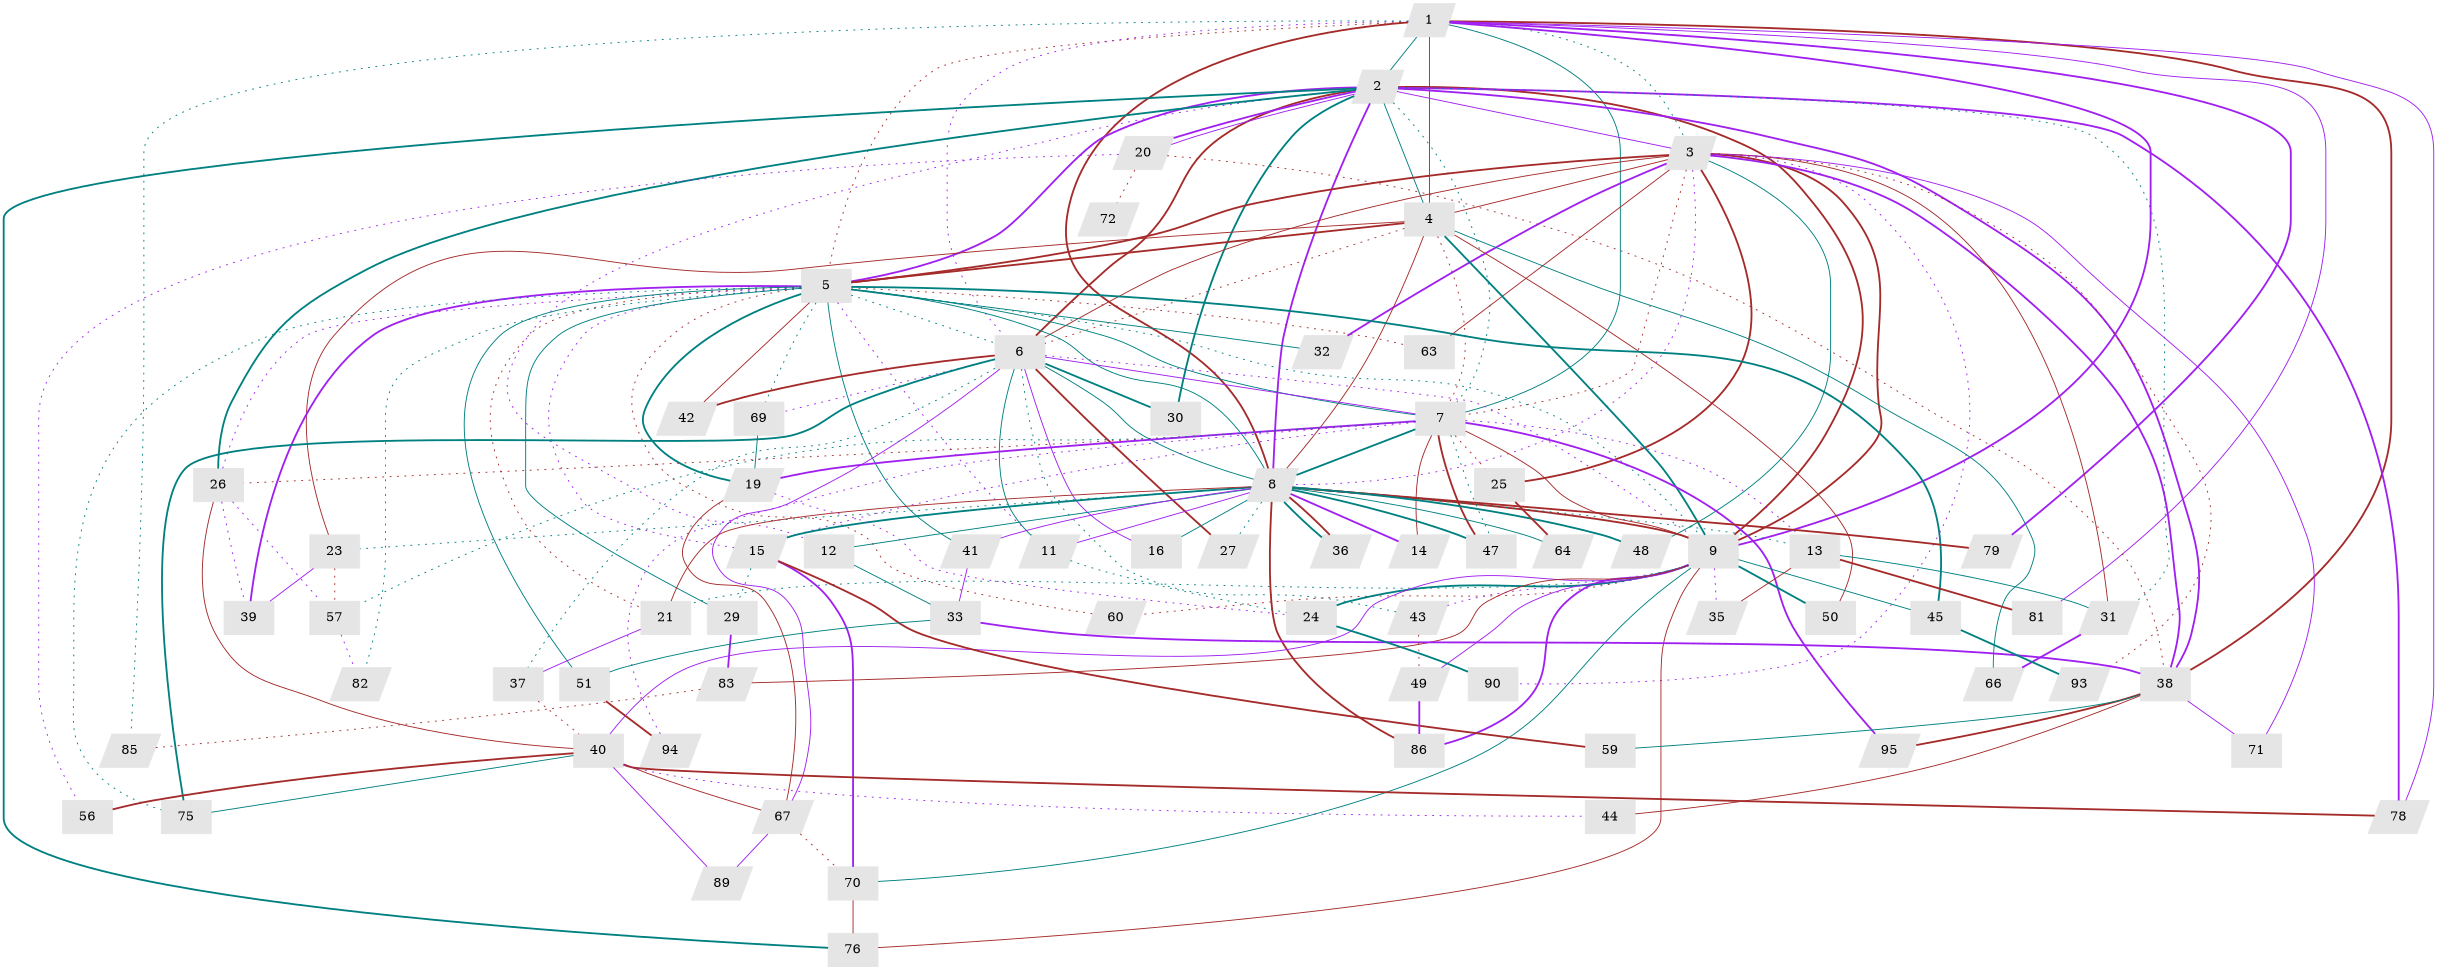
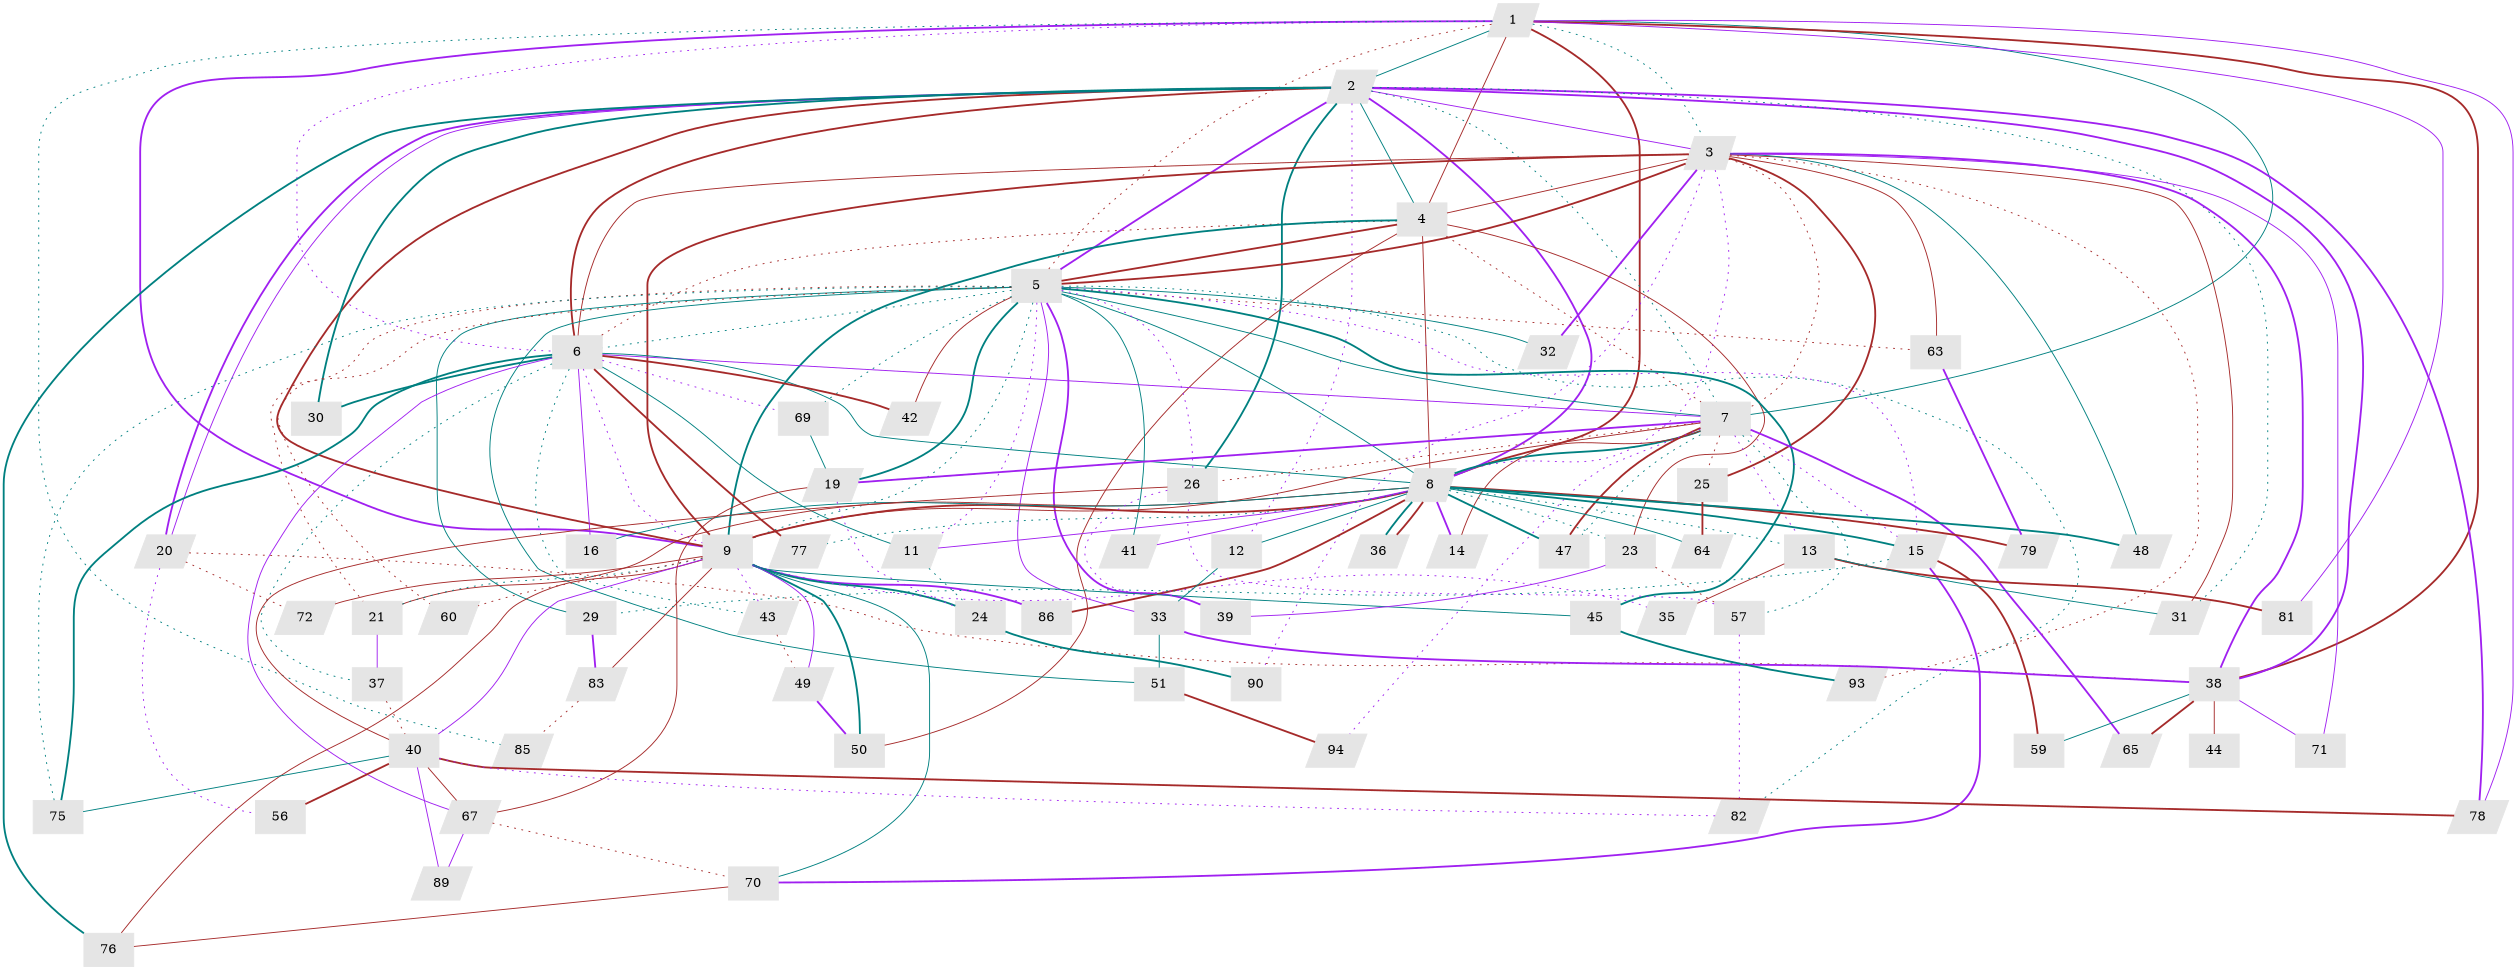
  graph {
    node [color=gray90 shape=box style=filled]
    edge [color=brown style=solid]
    1 [shape=parallelogram super="+10"]
    2 [shape=parallelogram super="+52"]
    3 [shape=parallelogram super="+73"]
    4 [super="+95"]
    5 [super="+17"]
    6 [super="+25"]
    7 [super="+96"]
    8 [shape=parallelogram super="+61"]
    9 [super="+77"]
    38 [super="+55"]
    78 [shape=parallelogram super="+88"]
    79 [shape=parallelogram]
    81
    85 [shape=parallelogram]
    12
    20 [shape=parallelogram super="+62"]
    26 [super="+46"]
    30
    31 [shape=parallelogram]
    76 [super="+92"]
    n21 [label=25]
    32 [shape=parallelogram]
    48 [shape=parallelogram]
    63
    71
    90
    93 [shape=parallelogram]
    23 [super="+34"]
    50
-   66 [shape=parallelogram]
    19 [shape=parallelogram super="+22"]
    11 [shape=parallelogram super="+68"]
    15 [shape=parallelogram super="+18"]
    21 [super="+53"]
    29
    33 [super="+58"]
    39 [super="+54"]
    41 [shape=parallelogram]
    42 [shape=parallelogram]
    45
    51
    60 [shape=parallelogram]
    69
    75 [super="+87"]
    82 [shape=parallelogram]
    16
-   27 [shape=parallelogram]
+   27 [shape=parallelogram label=77]
    37
    43 [shape=parallelogram]
    67 [shape=parallelogram super="+98"]
    13 [super="+99"]
    14 [shape=parallelogram]
    47 [super="+74"]
    57 [super="+91"]
-   65 [shape=parallelogram label=95]
+   65 [shape=parallelogram]
    94 [shape=parallelogram]
    36 [shape=parallelogram]
    64 [shape=parallelogram]
    86
    24 [super="+97"]
    35 [shape=parallelogram]
    40 [super="+80"]
    49 [shape=parallelogram]
    70 [super="+84"]
    72 [shape=parallelogram]
    83 [shape=parallelogram]
    59
    44
    56
    89 [shape=parallelogram]
    1 -- 2 [color=teal weight=2]
    1 -- 3 [color=teal style=dotted weight=2]
    1 -- 4 [weight=2]
    1 -- 5 [style=dotted weight=2]
    1 -- 6 [color=purple style=dotted weight=3]
    1 -- 7 [color=teal weight=2]
    1 -- 8 [style=bold weight=2]
    1 -- 9 [color=purple style=bold weight=2]
    1 -- 38 [style=bold]
    1 -- 78 [color=purple]
-   1 -- 79 [color=purple style=bold]
+   63 -- 79 [color=purple style=bold]
    1 -- 81 [color=purple]
    1 -- 85 [color=teal style=dotted]
    2 -- 3 [color=purple]
    2 -- 4 [color=teal]
    2 -- 5 [color=purple style=bold]
    2 -- 6 [style=bold]
    2 -- 7 [color=teal style=dotted]
    2 -- 8 [color=purple style=bold]
    2 -- 9 [style=bold weight=2]
    2 -- 38 [color=purple style=bold]
    2 -- 78 [color=purple style=bold]
    2 -- 12 [color=purple style=dotted]
    2 -- 20 [color=purple style=bold]
    2 -- 20 [color=purple]
    2 -- 26 [color=teal style=bold]
    2 -- 30 [color=teal style=bold]
    2 -- 31 [color=teal style=dotted]
    2 -- 76 [color=teal style=bold]
    3 -- 4
    3 -- 5 [style=bold]
    3 -- 6
    3 -- 7 [style=dotted]
    3 -- 8 [color=purple style=dotted]
    3 -- 9 [style=bold weight=2]
    3 -- 38 [color=purple style=bold]
    3 -- 31
    3 -- n21 [style=bold]
    3 -- 32 [color=purple style=bold]
    3 -- 48 [color=teal]
    3 -- 63
    3 -- 71 [color=purple]
    3 -- 90 [color=purple style=dotted]
    3 -- 93 [style=dotted]
    4 -- 5 [style=bold]
    4 -- 6 [style=dotted]
    4 -- 7 [style=dotted]
    4 -- 8
    4 -- 9 [color=teal style=bold]
    4 -- 23
    4 -- 50
-   4 -- 66 [color=teal]
    5 -- 6 [color=teal style=dotted]
    5 -- 7 [color=teal]
    5 -- 8 [color=teal]
    5 -- 9 [color=teal style=dotted]
    5 -- 26 [color=purple style=dotted]
    5 -- 32 [color=teal]
    5 -- 63 [style=dotted]
    5 -- 19 [color=teal style=bold]
    5 -- 11 [color=purple style=dotted]
    5 -- 15 [color=purple style=dotted]
    5 -- 21 [style=dotted]
    5 -- 29 [color=teal]
-   41 -- 33 [color=purple]
+   5 -- 33 [color=purple]
    5 -- 39 [color=purple style=bold]
    5 -- 41 [color=teal]
    5 -- 42
    5 -- 45 [color=teal style=bold]
    5 -- 51 [color=teal]
    5 -- 60 [style=dotted]
    5 -- 69 [color=teal style=dotted]
    5 -- 75 [color=teal style=dotted]
    5 -- 82 [color=teal style=dotted]
    6 -- 7 [color=purple]
    6 -- 8 [color=teal weight=2]
    6 -- 9 [color=purple style=dotted]
    6 -- 30 [color=teal style=bold]
    6 -- 11 [color=teal]
    6 -- 42 [style=bold]
    6 -- 69 [color=purple style=dotted]
    6 -- 75 [color=teal style=bold]
    6 -- 16 [color=purple]
    6 -- 27 [style=bold]
    6 -- 37 [color=teal style=dotted]
    6 -- 43 [color=teal style=dotted]
    6 -- 67 [color=purple]
    7 -- 8 [color=teal style=bold]
    7 -- 9
    7 -- 26 [style=dotted]
    7 -- n21 [style=dotted]
    7 -- 19 [color=purple style=bold]
    7 -- 15 [color=purple style=dotted]
    7 -- 13 [color=purple style=dotted]
    7 -- 14
    7 -- 47 [style=bold]
    7 -- 47 [color=teal style=dotted]
    7 -- 57 [color=teal style=dotted]
    7 -- 65 [color=purple style=bold]
    7 -- 94 [color=purple style=dotted]
    8 -- 9 [style=bold]
    8 -- 79 [style=bold]
    8 -- 12 [color=teal]
    8 -- 48 [color=teal style=bold]
    8 -- 23 [color=teal style=dotted weight=2]
    8 -- 11 [color=purple]
    8 -- 15 [color=teal style=bold]
    8 -- 21
    8 -- 41 [color=purple]
    8 -- 16 [color=teal]
    8 -- 27 [color=teal style=dotted]
    8 -- 13 [color=teal style=dotted]
    8 -- 14 [color=purple style=bold]
    8 -- 47 [color=teal style=bold]
    8 -- 36 [color=teal style=bold]
    8 -- 36 [style=bold]
    8 -- 64 [color=teal]
    8 -- 86 [style=bold]
    9 -- 76
    9 -- 50 [color=teal style=bold]
    9 -- 21 [color=teal style=dotted]
    9 -- 45 [color=teal]
    9 -- 60 [style=dotted]
    9 -- 43 [color=purple style=dotted]
    9 -- 86 [color=purple style=bold]
    9 -- 24 [color=teal style=bold]
    9 -- 35 [color=purple style=dotted]
    9 -- 40 [color=purple]
    9 -- 49 [color=purple]
    9 -- 70 [color=teal]
+   9 -- 72
    9 -- 83
    38 -- 71 [color=purple]
    38 -- 65 [style=bold]
    38 -- 59 [color=teal]
    38 -- 44
    12 -- 33 [color=teal]
    20 -- 38 [style=dotted]
    20 -- 72 [style=dotted]
    20 -- 56 [color=purple style=dotted]
    26 -- 39 [color=purple style=dotted]
    26 -- 57 [color=purple style=dotted]
    26 -- 40
-   31 -- 66 [color=purple style=bold]
    n21 -- 64 [style=bold]
    23 -- 39 [color=purple]
    23 -- 57 [style=dotted]
    19 -- 67
    19 -- 24 [color=purple style=dotted]
    11 -- 24 [color=teal style=dotted]
    15 -- 29 [color=teal style=dotted]
    15 -- 70 [color=purple style=bold]
    15 -- 59 [style=bold]
    21 -- 37 [color=purple]
    29 -- 83 [color=purple style=bold]
    33 -- 38 [color=purple style=bold]
    33 -- 51 [color=teal]
    45 -- 93 [color=teal style=bold]
    51 -- 94 [style=bold]
    69 -- 19 [color=teal weight=2]
    37 -- 40 [style=dotted]
    43 -- 49 [style=dotted]
    67 -- 70 [style=dotted]
    67 -- 89 [color=purple]
    13 -- 81 [style=bold]
    13 -- 31 [color=teal]
    13 -- 35
    57 -- 82 [color=purple style=dotted]
    24 -- 90 [color=teal style=bold]
    40 -- 78 [style=bold]
    40 -- 75 [color=teal]
    40 -- 67
-   40 -- 44 [color=purple style=dotted]
+   40 -- 82 [color=purple style=dotted]
    40 -- 56 [style=bold]
    40 -- 89 [color=purple]
-   49 -- 86 [color=purple style=bold]
+   49 -- 50 [color=purple style=bold]
    70 -- 76
    83 -- 85 [style=dotted]
  }
